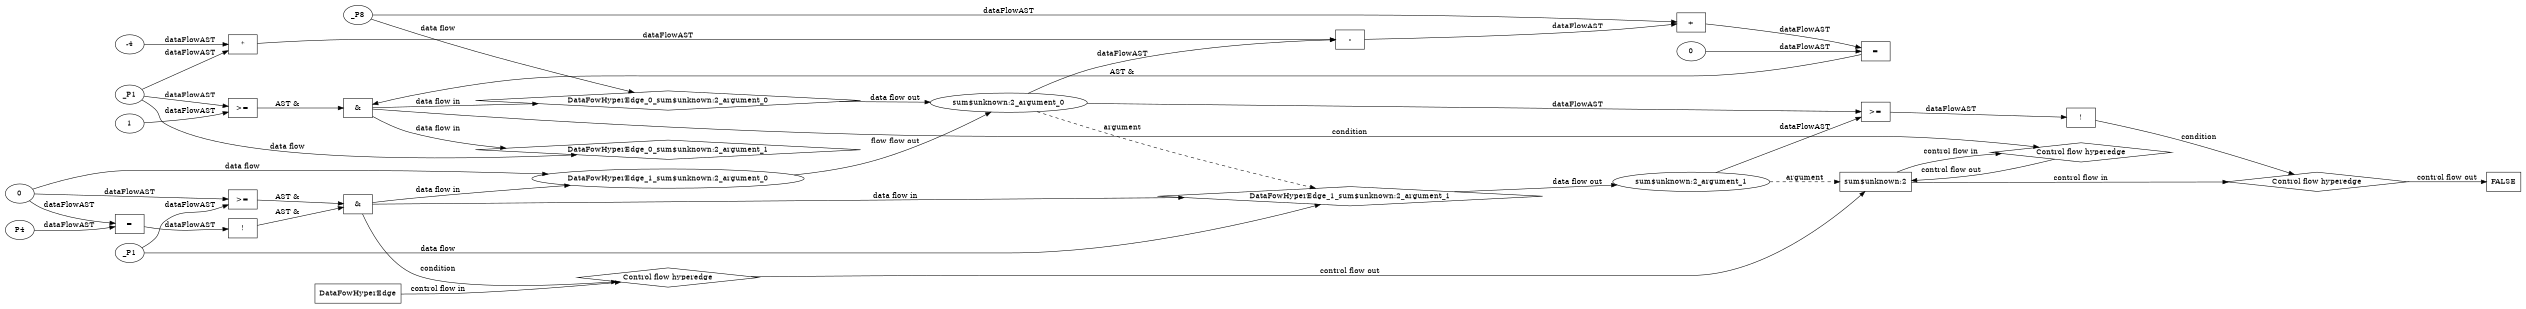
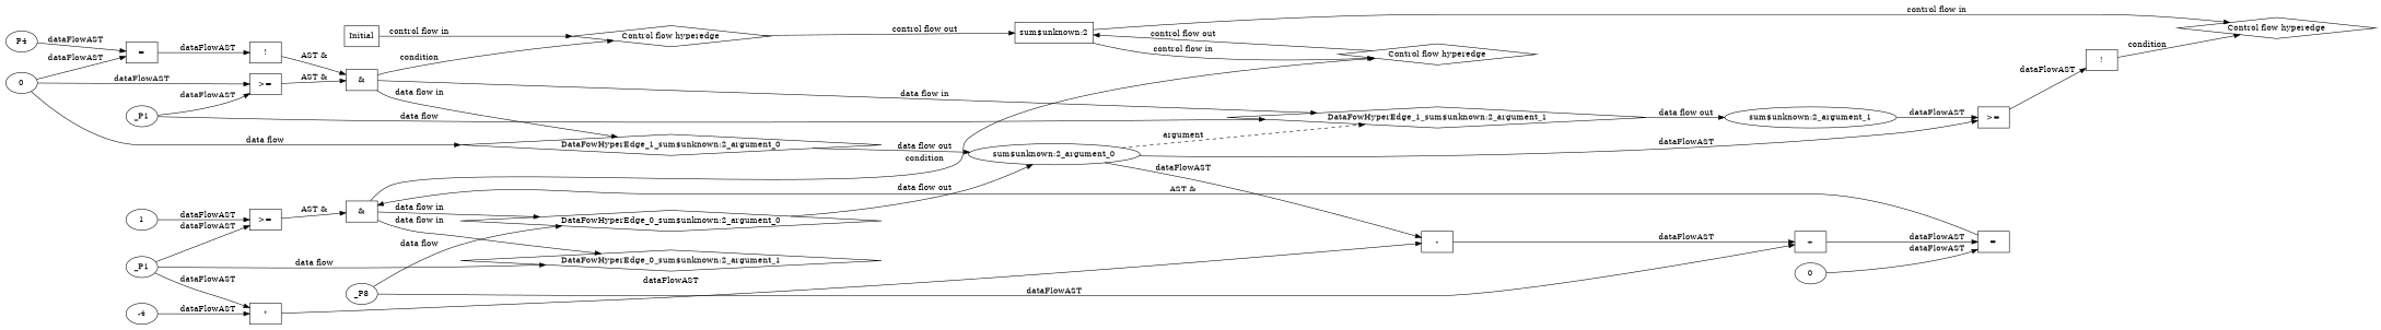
  digraph {
    rankdir=LR
    node [shape=rect]
    n1 [label="sum$unknown:2" nodeName="sum$unknown:2"]
    n2 [label="Control flow hyperedge" nodeName=ControlFowHyperEdge_0 shape=diamond]
    n3 [label="Control flow hyperedge" nodeName=ControlFowHyperEdge_2 shape=diamond]
-   n4 [label=FALSE nodeName=FALSE]
-   n5 [label=DataFowHyperEdge nodeName=Initial]
+   n5 [label=Initial nodeName=Initial]
    n6 [label="Control flow hyperedge" nodeName=ControlFowHyperEdge_1 shape=diamond]
    n7 [label="sum$unknown:2_argument_0" nodeName=argument0 shape=oval]
    n8 [label="-" nodeName="xxxsum$unknown:2___sum$unknown:2_0xxxguard1_node_3"]
    n9 [label=">=" nodeName="xxxFALSE___sum$unknown:2_2xxxguard_0_node_1"]
    n10 [label="DataFowHyperEdge_1_sum$unknown:2_argument_1" nodeName="DataFowHyperEdge_1_sum$unknown:2_argument_1" shape=diamond]
    n11 [label="+" nodeName="xxxsum$unknown:2___sum$unknown:2_0xxxguard1_node_1"]
    n12 [label="!" nodeName="xxxFALSE___sum$unknown:2_2xxxguard_0_node_0"]
    n13 [label="sum$unknown:2_argument_1" nodeName=argument1 shape=oval]
    n14 [label="&" nodeName="xxxsum$unknown:2___sum$unknown:2_0xxx_and"]
    n15 [label="DataFowHyperEdge_0_sum$unknown:2_argument_0" nodeName="DataFowHyperEdge_0_sum$unknown:2_argument_0" shape=diamond]
    n16 [label="DataFowHyperEdge_0_sum$unknown:2_argument_1" nodeName="DataFowHyperEdge_0_sum$unknown:2_argument_1" shape=diamond]
    n17 [label=">=" nodeName="xxxsum$unknown:2___sum$unknown:2_0xxxguard_0_node_0"]
    n18 [label=1 nodeName="xxxsum$unknown:2___sum$unknown:2_0xxxguard_0_node_2" shape=""]
    n19 [label=_P1 nodeName="xxxsum$unknown:2___sum$unknown:2_0xxxdataFlow1_node_0" shape=""]
    n20 [label="*" nodeName="xxxsum$unknown:2___sum$unknown:2_0xxxguard1_node_4"]
    n21 [label="=" nodeName="xxxsum$unknown:2___sum$unknown:2_0xxxguard1_node_0"]
    n22 [label=-4 nodeName="xxxsum$unknown:2___sum$unknown:2_0xxxguard1_node_5" shape=""]
    n23 [label=0 nodeName="xxxsum$unknown:2___sum$unknown:2_0xxxguard1_node_8" shape=""]
    n24 [label=_P8 nodeName="xxxsum$unknown:2___sum$unknown:2_0xxxdataFlow_0_node_0" shape=""]
    n25 [label="&" nodeName="xxxsum$unknown:2___Initial_1xxx_and"]
-   n26 [label="DataFowHyperEdge_1_sum$unknown:2_argument_0" nodeName="DataFowHyperEdge_1_sum$unknown:2_argument_0" shape=ellipse]
+   n26 [label="DataFowHyperEdge_1_sum$unknown:2_argument_0" nodeName="DataFowHyperEdge_1_sum$unknown:2_argument_0" shape=diamond]
    n27 [label="!" nodeName="xxxsum$unknown:2___Initial_1xxxguard_0_node_0"]
    n28 [label="=" nodeName="xxxsum$unknown:2___Initial_1xxxguard_0_node_1"]
    n29 [label=P4 nodeName="xxxsum$unknown:2___Initial_1xxxguard_0_node_2" shape=""]
    n30 [label=0 nodeName="xxxsum$unknown:2___Initial_1xxxdataFlow_0_node_0" shape=""]
    n31 [label=">=" nodeName="xxxsum$unknown:2___Initial_1xxxguard1_node_0"]
    n32 [label=_P1 nodeName="xxxsum$unknown:2___Initial_1xxxdataFlow1_node_0" shape=""]
    n1 -> n2 [label="control flow in"]
    n1 -> n3 [label="control flow in"]
    n2 -> n1 [label="control flow out"]
-   n3 -> n4 [label="control flow out"]
    n5 -> n6 [label="control flow in"]
    n6 -> n1 [label="control flow out"]
    n7 -> n8 [label=dataFlowAST]
    n7 -> n9 [label=dataFlowAST]
    n7 -> n10 [label=argument style=dashed]
    n8 -> n11 [label=dataFlowAST]
    n9 -> n12 [label=dataFlowAST]
    n10 -> n13 [label="data flow out"]
    n11 -> n21 [label=dataFlowAST]
    n12 -> n3 [label=condition]
-   n13 -> n1 [label=argument style=dashed]
    n13 -> n9 [label=dataFlowAST]
    n14 -> n2 [label=condition]
    n14 -> n15 [label="data flow in"]
    n14 -> n16 [label="data flow in"]
    n15 -> n7 [label="data flow out"]
    n17 -> n14 [label="AST &"]
    n18 -> n17 [label=dataFlowAST]
    n19 -> n16 [label="data flow"]
    n19 -> n17 [label=dataFlowAST]
    n19 -> n20 [label=dataFlowAST]
    n20 -> n8 [label=dataFlowAST]
    n21 -> n14 [label="AST &"]
    n22 -> n20 [label=dataFlowAST]
    n23 -> n21 [label=dataFlowAST]
    n24 -> n11 [label=dataFlowAST]
    n24 -> n15 [label="data flow"]
    n25 -> n6 [label=condition]
    n25 -> n10 [label="data flow in"]
    n25 -> n26 [label="data flow in"]
-   n26 -> n7 [label="flow flow out"]
+   n26 -> n7 [label="data flow out"]
    n27 -> n25 [label="AST &"]
    n28 -> n27 [label=dataFlowAST]
    n29 -> n28 [label=dataFlowAST]
    n30 -> n26 [label="data flow"]
    n30 -> n28 [label=dataFlowAST]
    n30 -> n31 [label=dataFlowAST]
    n31 -> n25 [label="AST &"]
    n32 -> n10 [label="data flow"]
    n32 -> n31 [label=dataFlowAST]
  }
